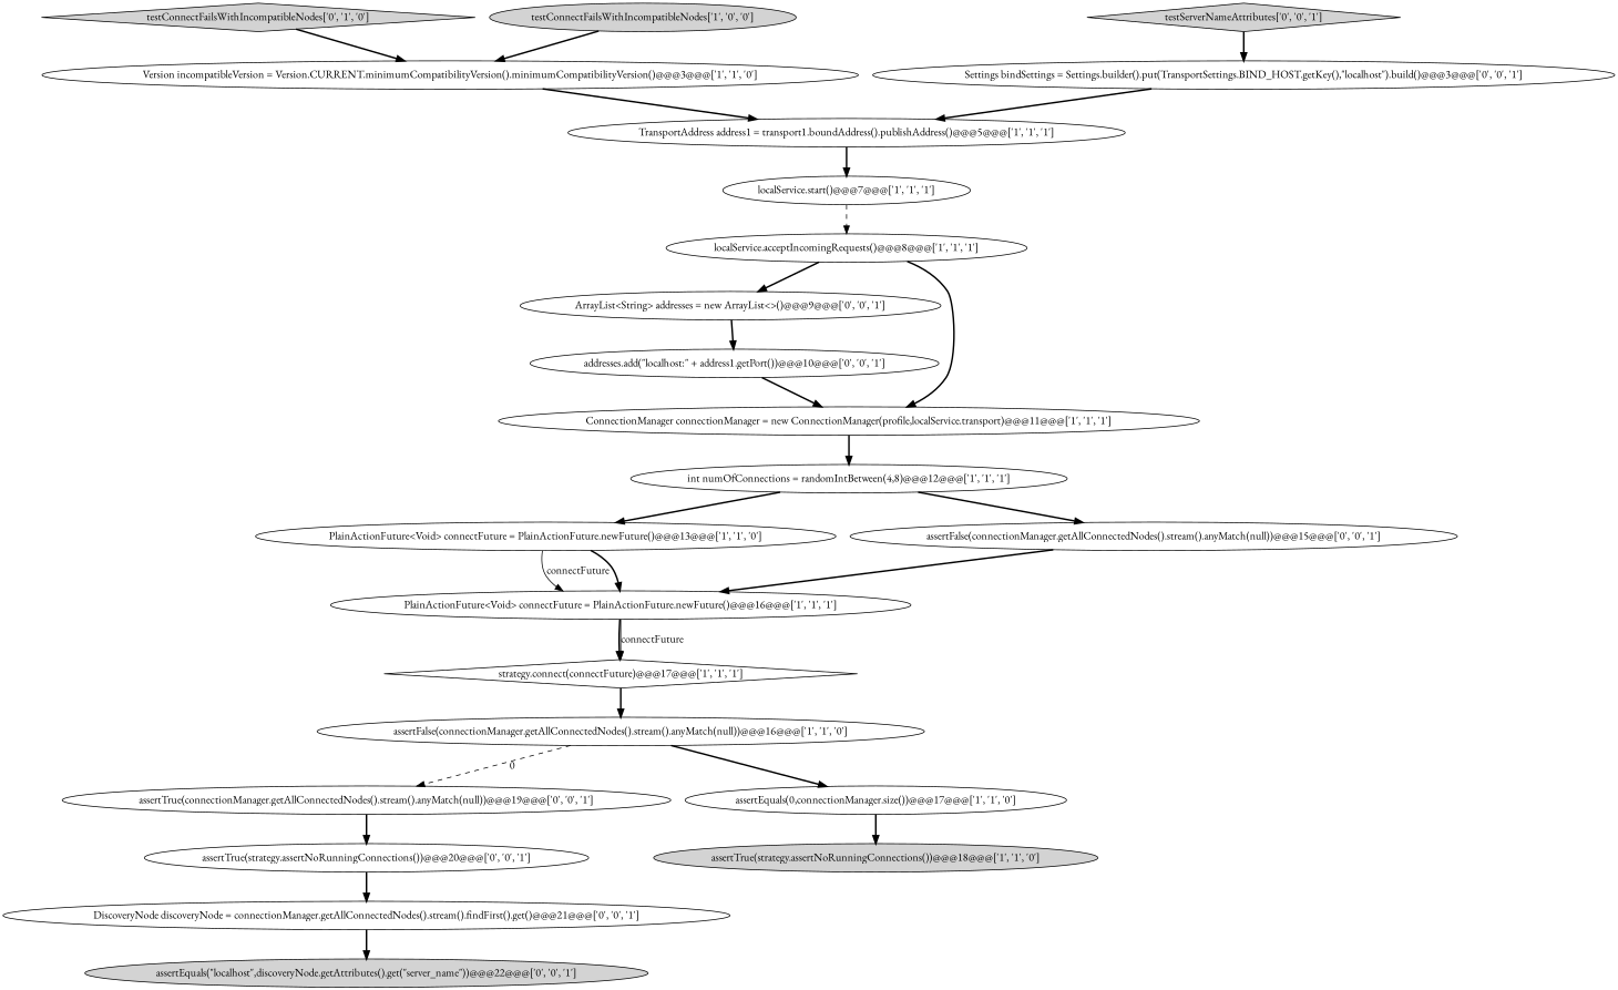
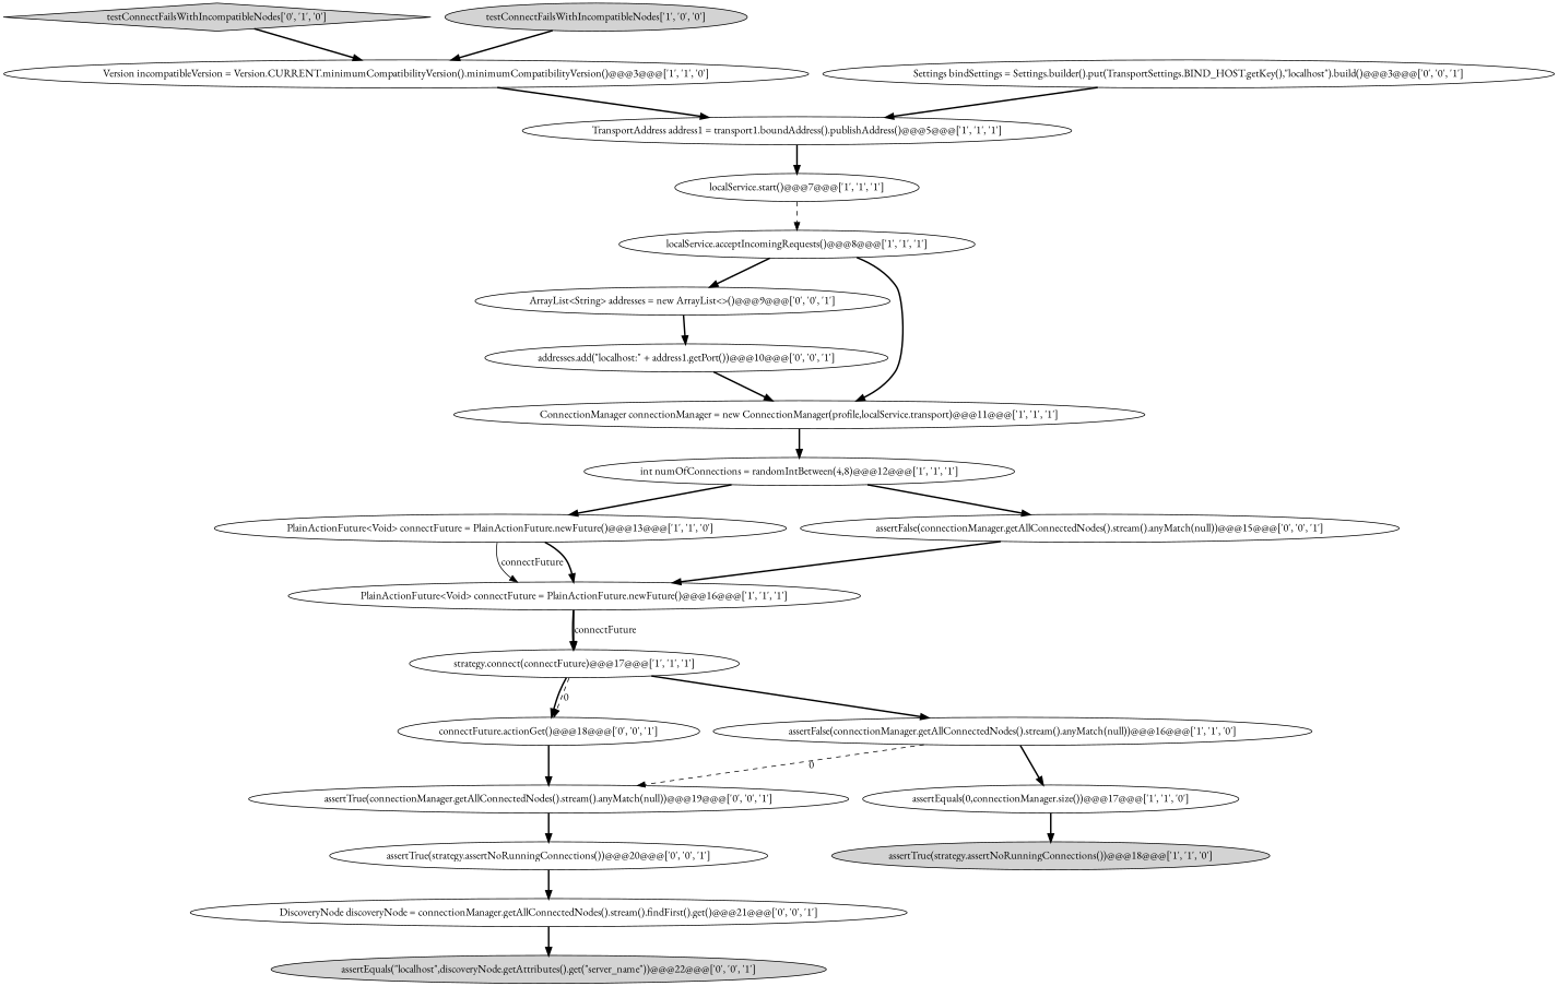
  digraph {
    fontname="EB Garamond"
    node [fillcolor=white fontname="EB Garamond" shape=ellipse style=filled]
    edge [fontname="EB Garamond" style=bold]
    n1 [label="localService.acceptIncomingRequests()@@@8@@@['1', '1', '1']"]
    n2 [label="ArrayList<String> addresses = new ArrayList<>()@@@9@@@['0', '0', '1']"]
    n3 [label="ConnectionManager connectionManager = new ConnectionManager(profile,localService.transport)@@@11@@@['1', '1', '1']"]
    n4 [label="addresses.add(\"localhost:\" + address1.getPort())@@@10@@@['0', '0', '1']"]
    n5 [label="int numOfConnections = randomIntBetween(4,8)@@@12@@@['1', '1', '1']"]
    n6 [fillcolor=lightgray label="assertTrue(strategy.assertNoRunningConnections())@@@18@@@['1', '1', '0']"]
    n7 [label="PlainActionFuture<Void> connectFuture = PlainActionFuture.newFuture()@@@13@@@['1', '1', '0']"]
    n8 [label="PlainActionFuture<Void> connectFuture = PlainActionFuture.newFuture()@@@16@@@['1', '1', '1']"]
-   n9 [label="strategy.connect(connectFuture)@@@17@@@['1', '1', '1']" shape=diamond]
+   n9 [label="strategy.connect(connectFuture)@@@17@@@['1', '1', '1']"]
    n10 [label="assertTrue(strategy.assertNoRunningConnections())@@@20@@@['0', '0', '1']"]
    n11 [label="DiscoveryNode discoveryNode = connectionManager.getAllConnectedNodes().stream().findFirst().get()@@@21@@@['0', '0', '1']"]
    n12 [fillcolor=lightgray label="assertEquals(\"localhost\",discoveryNode.getAttributes().get(\"server_name\"))@@@22@@@['0', '0', '1']"]
    n13 [fillcolor=lightgray label="testConnectFailsWithIncompatibleNodes['0', '1', '0']" shape=diamond]
    n14 [label="Version incompatibleVersion = Version.CURRENT.minimumCompatibilityVersion().minimumCompatibilityVersion()@@@3@@@['1', '1', '0']"]
    n15 [label="TransportAddress address1 = transport1.boundAddress().publishAddress()@@@5@@@['1', '1', '1']"]
+   n16 [label="connectFuture.actionGet()@@@18@@@['0', '0', '1']"]
    n17 [label="assertFalse(connectionManager.getAllConnectedNodes().stream().anyMatch(null))@@@16@@@['1', '1', '0']"]
    n18 [label="localService.start()@@@7@@@['1', '1', '1']"]
    n19 [label="assertTrue(connectionManager.getAllConnectedNodes().stream().anyMatch(null))@@@19@@@['0', '0', '1']"]
    n20 [label="assertFalse(connectionManager.getAllConnectedNodes().stream().anyMatch(null))@@@15@@@['0', '0', '1']"]
    n21 [fillcolor=lightgray label="testConnectFailsWithIncompatibleNodes['1', '0', '0']"]
    n22 [label="assertEquals(0,connectionManager.size())@@@17@@@['1', '1', '0']"]
-   n23 [fillcolor=lightgray label="testServerNameAttributes['0', '0', '1']" shape=diamond]
    n24 [label="Settings bindSettings = Settings.builder().put(TransportSettings.BIND_HOST.getKey(),\"localhost\").build()@@@3@@@['0', '0', '1']"]
    n1 -> n2
    n1 -> n3
    n2 -> n4
    n3 -> n5
    n4 -> n3
    n5 -> n7
    n5 -> n20
    n7 -> n8 [label=connectFuture style=solid]
    n7 -> n8
    n8 -> n9
    n8 -> n9 [label=connectFuture style=solid]
+   n9 -> n16
+   n9 -> n16 [label=0 style=dashed]
    n9 -> n17
    n10 -> n11
    n11 -> n12
    n13 -> n14
    n14 -> n15
    n15 -> n18
+   n16 -> n19
    n17 -> n19 [label=0 style=dashed]
    n17 -> n22
    n18 -> n1 [style=dashed]
    n19 -> n10
    n20 -> n8
    n21 -> n14
    n22 -> n6
-   n23 -> n24
    n24 -> n15
  }
